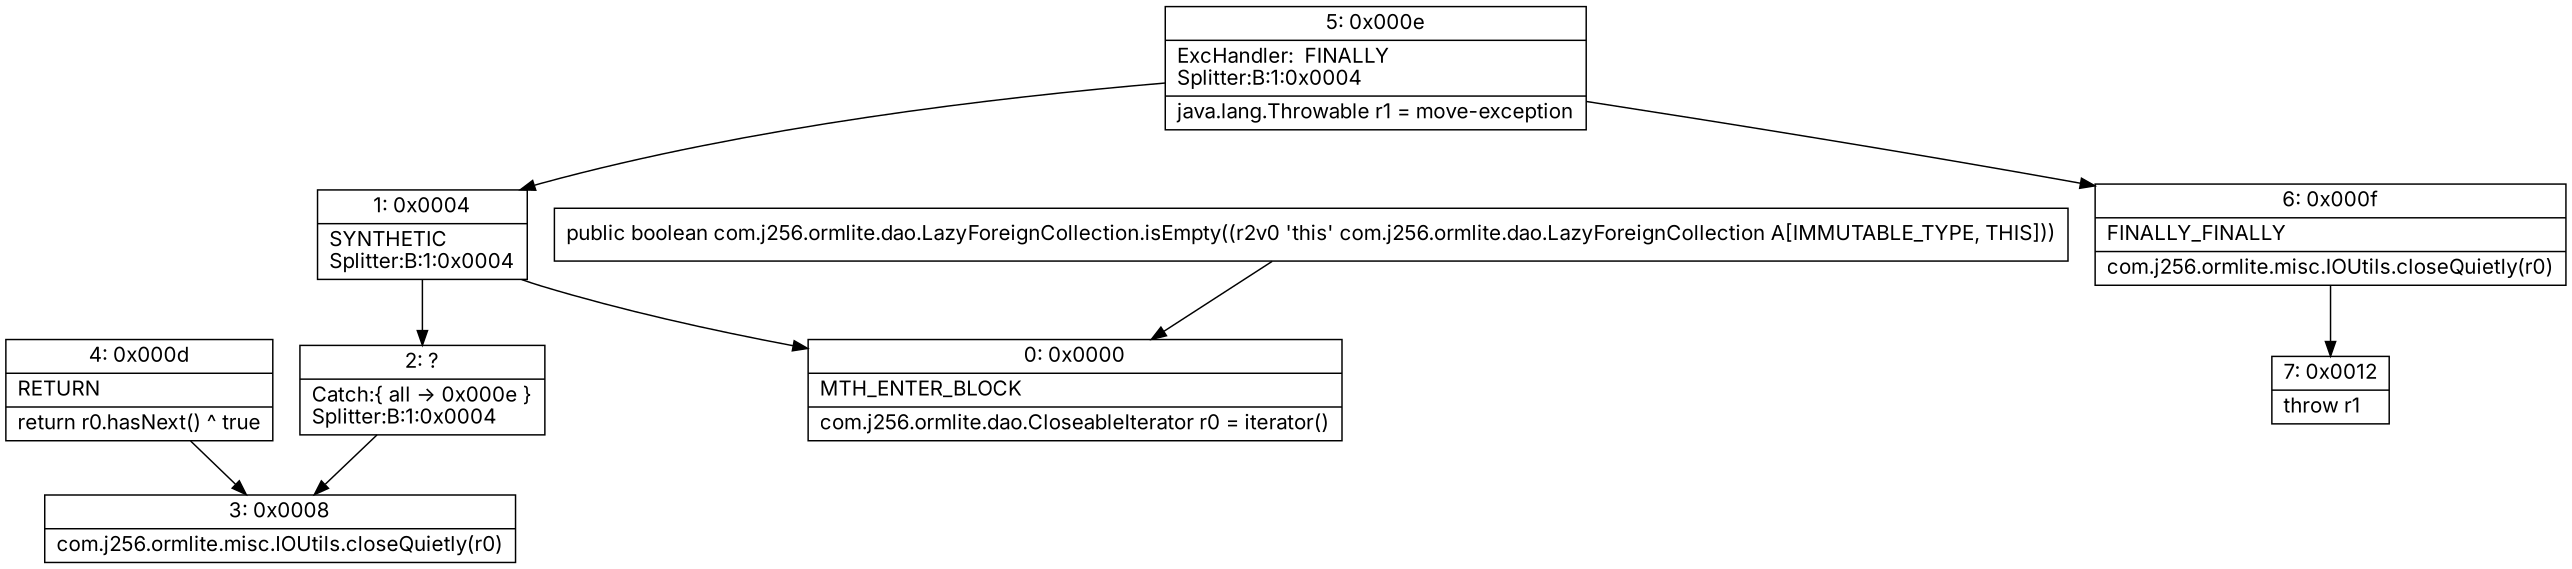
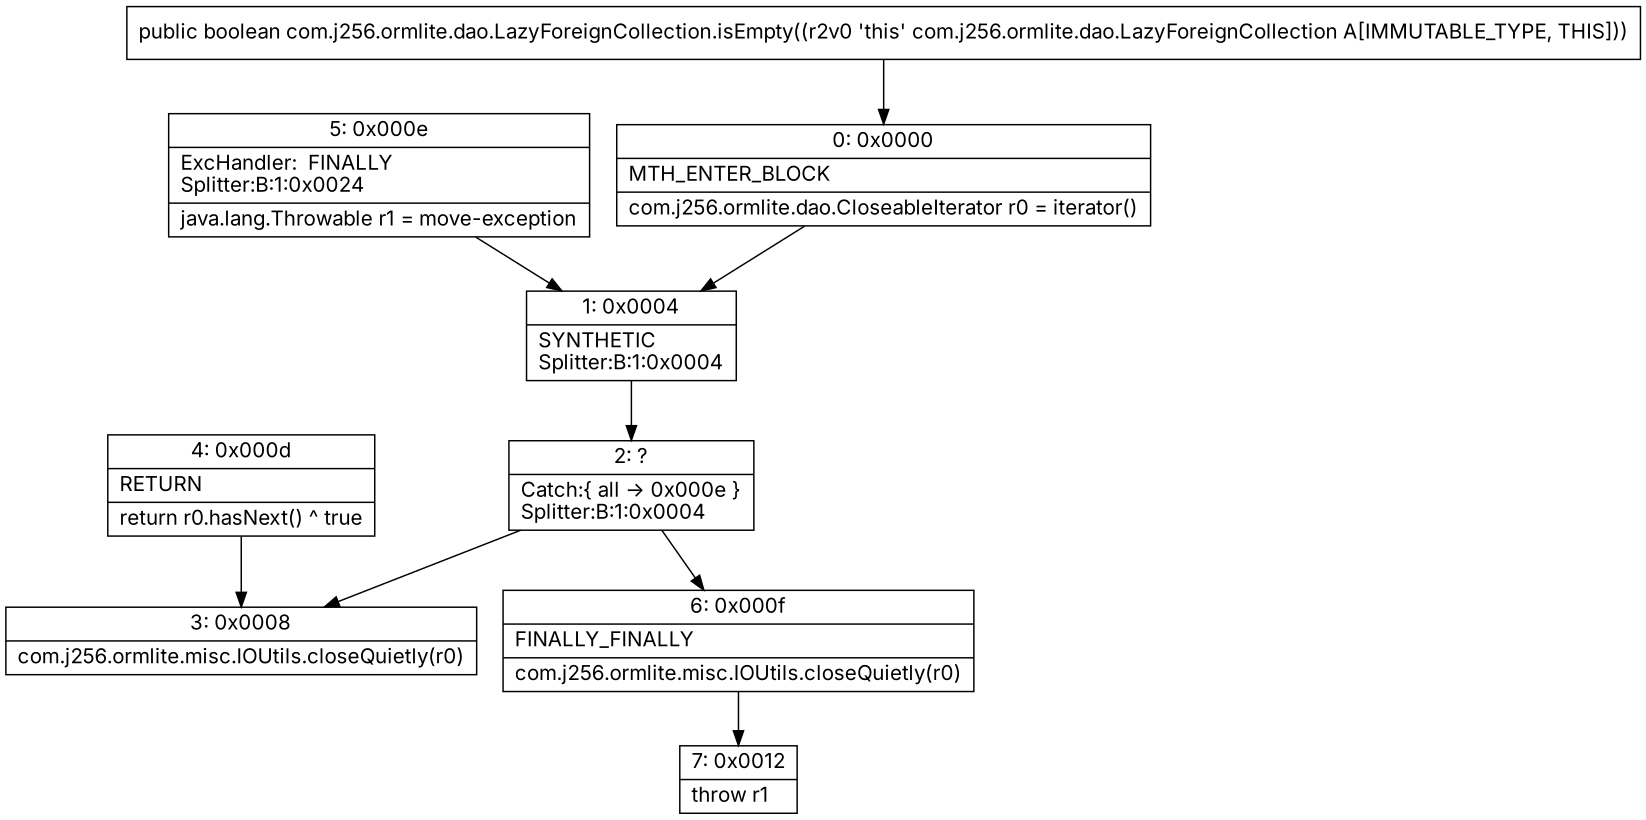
  digraph {
    fontname=Inter
    node [fontname=Inter shape=record]
    edge [fontname=Inter]
    n1 [label="{0\:\ 0x0000|MTH_ENTER_BLOCK\l|com.j256.ormlite.dao.CloseableIterator r0 = iterator()\l}"]
    n2 [label="{1\:\ 0x0004|SYNTHETIC\lSplitter:B:1:0x0004\l}"]
    n3 [label="{2\:\ ?|Catch:\{ all \-\> 0x000e \}\lSplitter:B:1:0x0004\l}"]
    n4 [label="{3\:\ 0x0008|com.j256.ormlite.misc.IOUtils.closeQuietly(r0)\l}"]
-   n5 [label="{5\:\ 0x000e|ExcHandler:  FINALLY\lSplitter:B:1:0x0004\l|java.lang.Throwable r1 = move\-exception\l}"]
+   n5 [label="{5\:\ 0x000e|ExcHandler:  FINALLY\lSplitter:B:1:0x0024\l|java.lang.Throwable r1 = move\-exception\l}"]
    n6 [label="{6\:\ 0x000f|FINALLY_FINALLY\l|com.j256.ormlite.misc.IOUtils.closeQuietly(r0)\l}"]
    n7 [label="{4\:\ 0x000d|RETURN\l|return r0.hasNext() ^ true\l}"]
    n8 [label="{7\:\ 0x0012|throw r1\l}"]
    n9 [label="{public boolean com.j256.ormlite.dao.LazyForeignCollection.isEmpty((r2v0 'this' com.j256.ormlite.dao.LazyForeignCollection A[IMMUTABLE_TYPE, THIS])) }"]
-   n2 -> n1
+   n1 -> n2
    n2 -> n3
    n3 -> n4
    n5 -> n2
-   n5 -> n6
+   n3 -> n6
    n6 -> n8
    n7 -> n4
    n9 -> n1
  }
